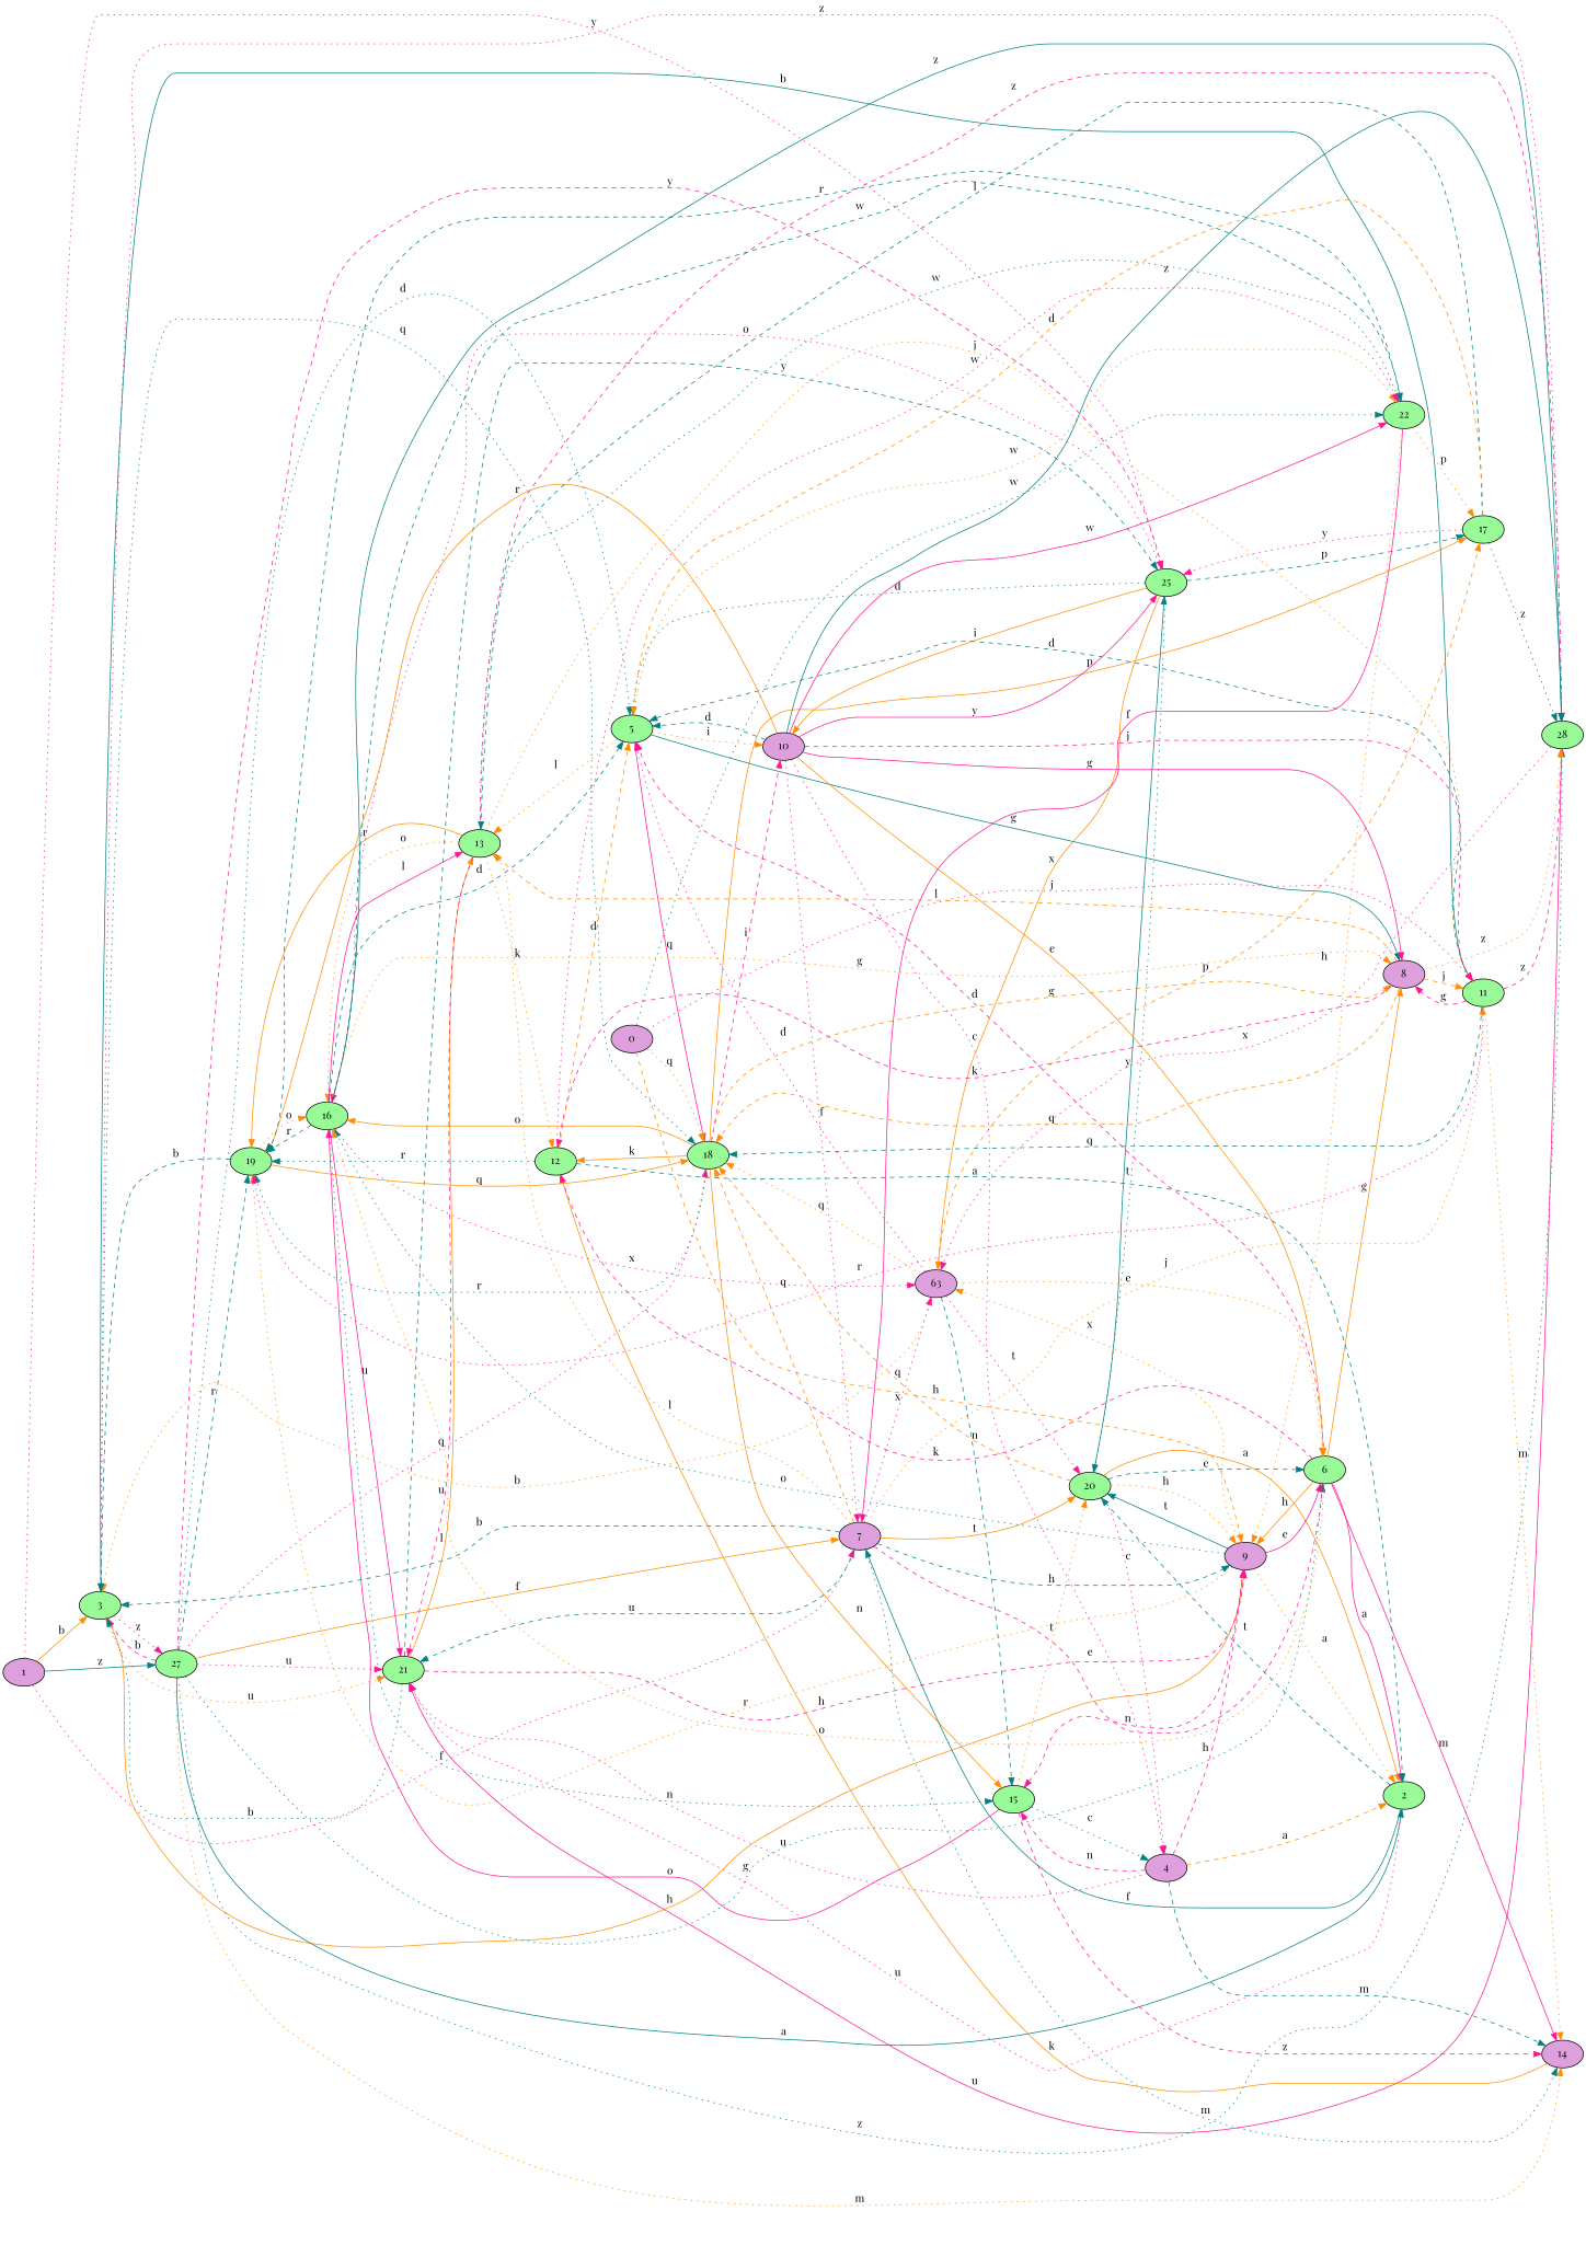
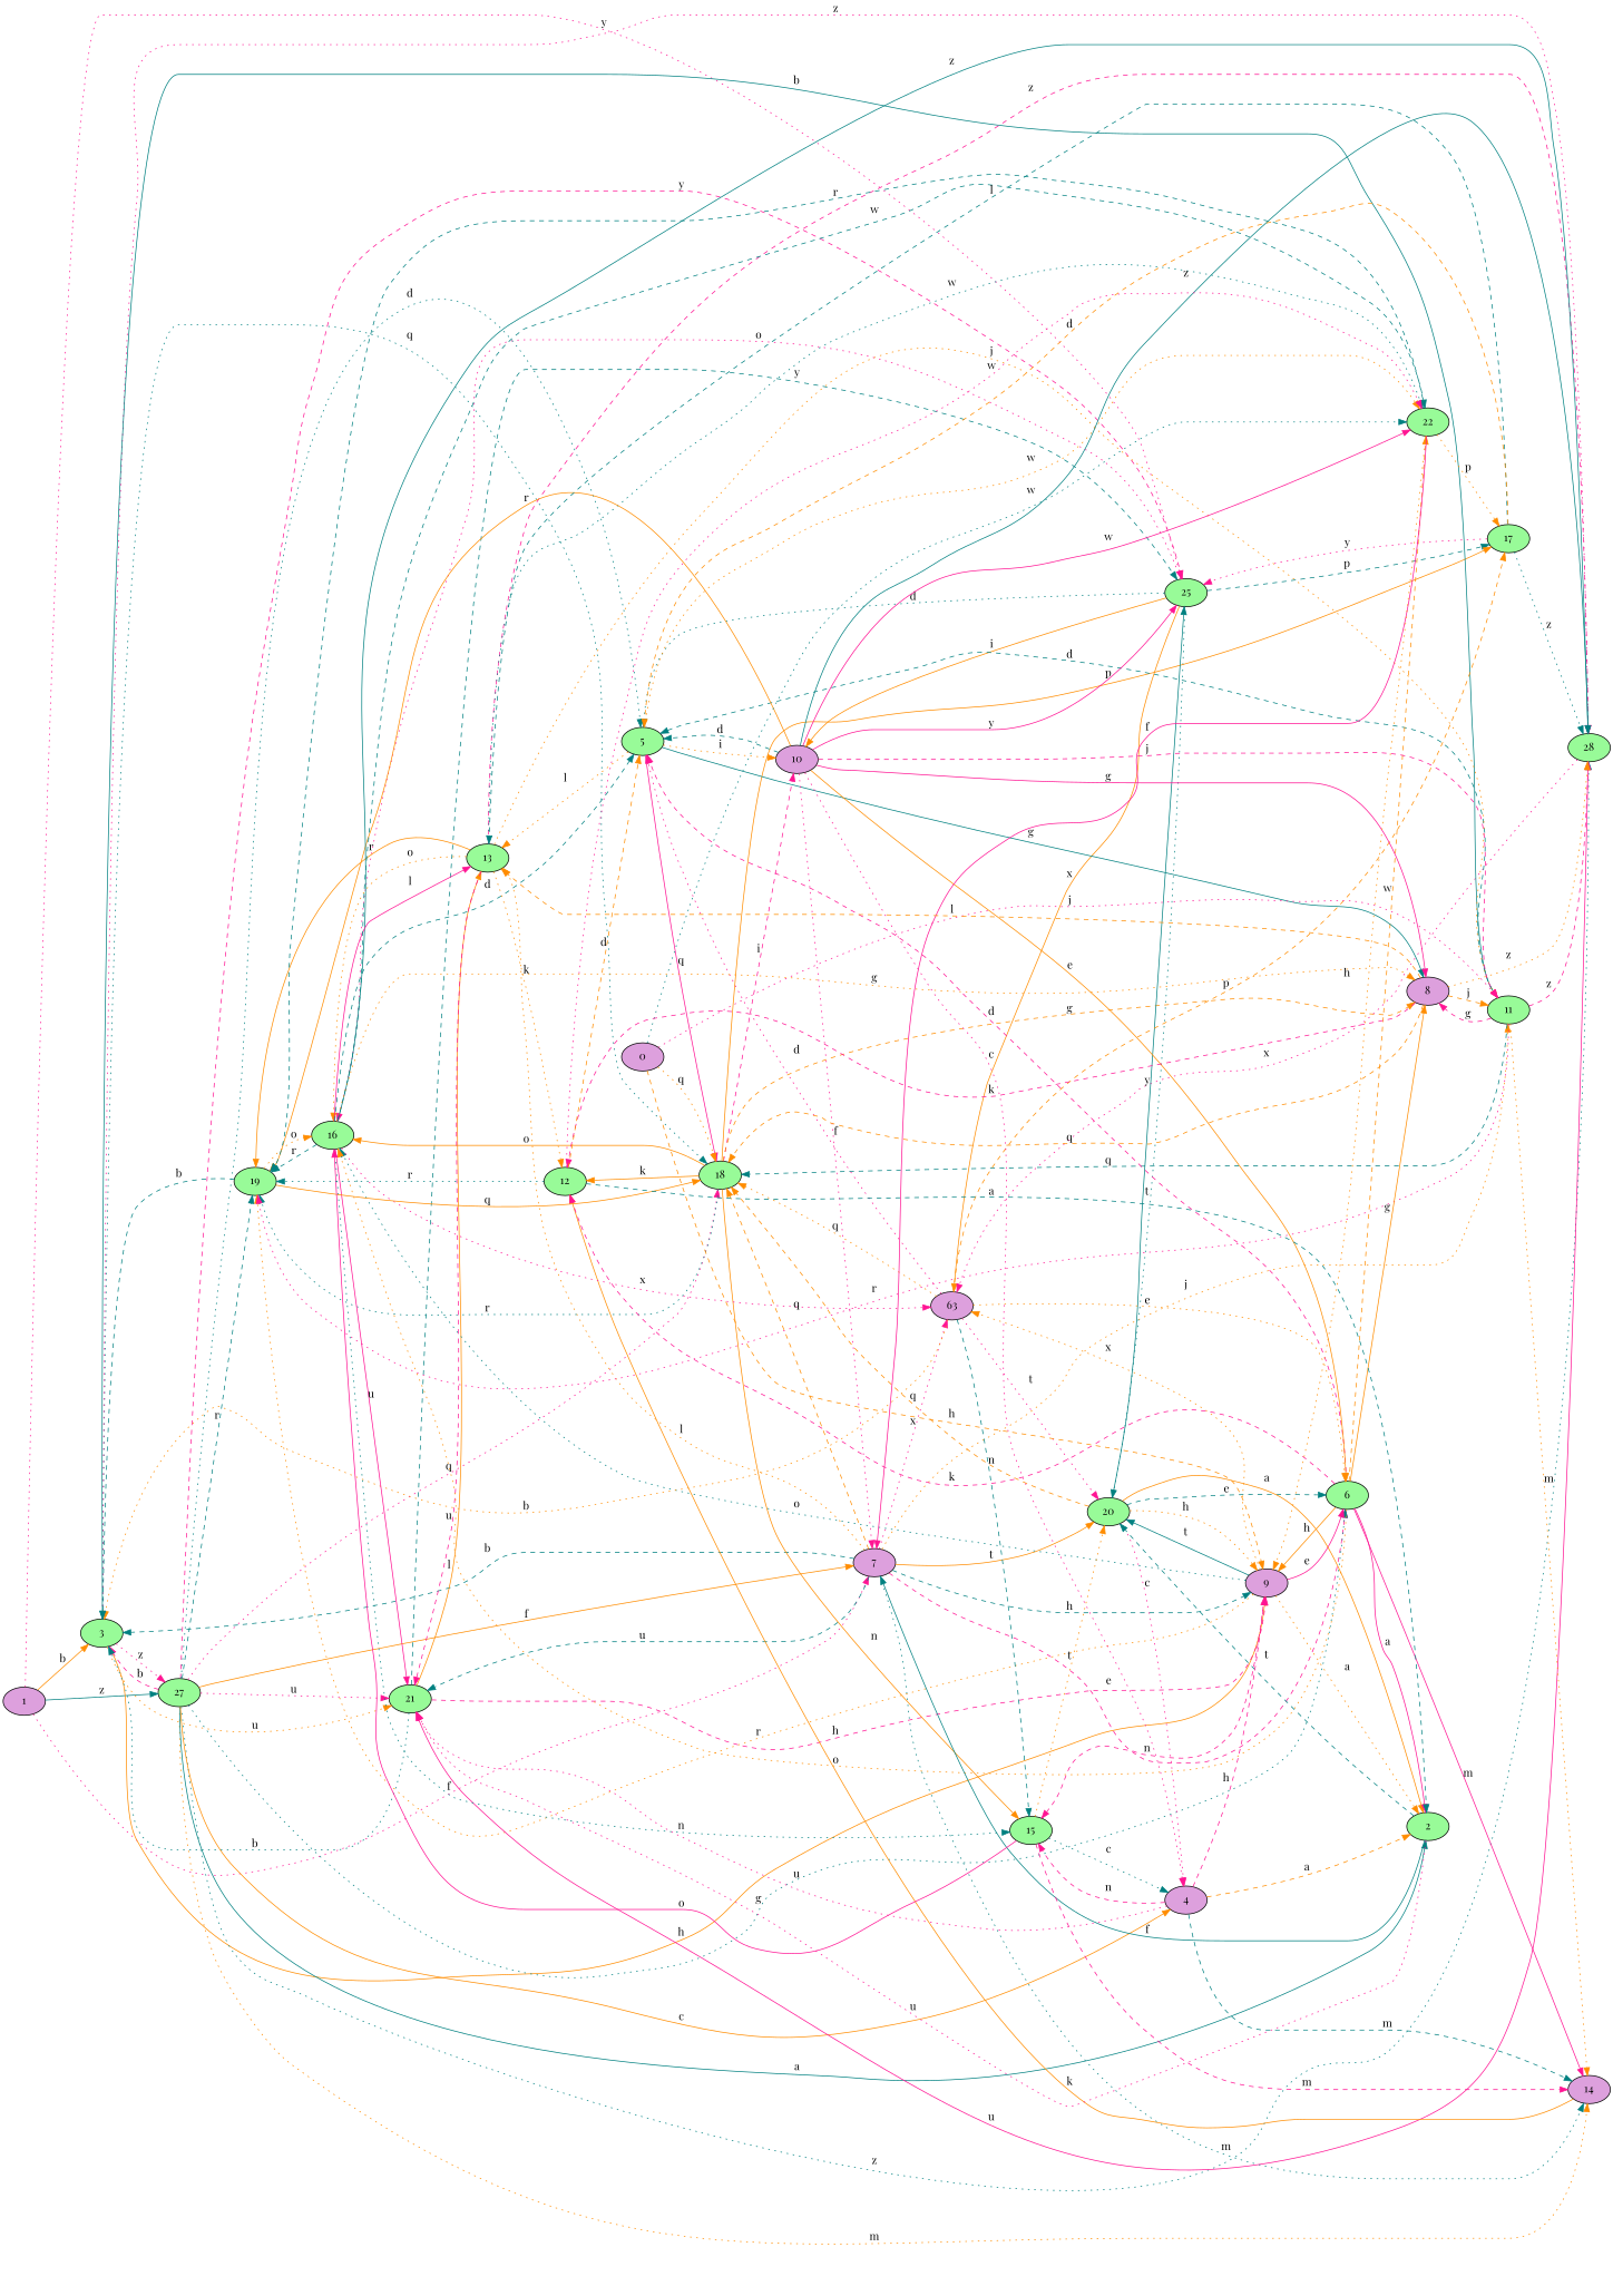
  strict digraph {
    fontname="Playfair Display"
    rankdir=LR
    node [fillcolor=palegreen fontname="Playfair Display" style=filled]
    edge [color=darkorange fontname="Playfair Display" style=dotted]
    1 [fillcolor=plum]
    3
    7 [fillcolor=plum]
    25
    27
    21
    9 [fillcolor=plum]
    18
    28
    20
    11
    14 [fillcolor=plum]
    13
    6
    n15 [fillcolor=plum label=63]
    5
    10 [fillcolor=plum]
    16
    17
    2
    4 [fillcolor=plum]
    19
    0 [fillcolor=plum]
    22
    15
    8 [fillcolor=plum]
    12
    1 -> 3 [label=b style=solid]
    1 -> 7 [color=deeppink label=f]
    1 -> 25 [color=deeppink label=y]
    1 -> 27 [color=teal label=z style=solid]
    3 -> 27 [color=deeppink label=z]
    3 -> 21 [label=u]
    3 -> 9 [label=h style=solid]
    3 -> 18 [color=teal label=q]
    3 -> 28 [color=deeppink label=z]
    7 -> 3 [color=teal label=b style=dashed]
    7 -> 21 [color=teal label=u style=dashed]
    7 -> 9 [color=teal label=h style=dashed]
    7 -> 18 [label=q style=dashed]
    7 -> 20 [label=t style=solid]
    7 -> 11 [label=j]
    7 -> 14 [color=teal label=m]
    7 -> 13 [label=l]
    7 -> 6 [color=deeppink label=e style=dashed]
    7 -> n15 [color=deeppink label=x]
    25 -> 20 [color=teal label=t]
    25 -> n15 [label=x style=solid]
    25 -> 5 [color=teal label=d]
    25 -> 10 [label=i style=solid]
    25 -> 16 [color=deeppink label=o]
    25 -> 17 [color=teal label=p style=dashed]
    27 -> 3 [color=deeppink label=b style=dashed]
    27 -> 7 [label=f style=solid]
    27 -> 25 [color=deeppink label=y style=dashed]
    27 -> 21 [color=deeppink label=u]
    27 -> 18 [color=deeppink label=q]
    27 -> 28 [color=teal label=z]
    27 -> 14 [label=m]
    27 -> 6 [color=teal label=g]
    27 -> 5 [color=teal label=d]
    27 -> 2 [color=teal label=a style=solid]
+   27 -> 4 [label=c style=solid]
    27 -> 19 [color=teal label=r style=dashed]
    21 -> 3 [color=teal label=b]
    21 -> 25 [color=teal label=y style=dashed]
    21 -> 9 [color=deeppink label=h style=dashed]
    21 -> 13 [label=l style=solid]
    9 -> 20 [color=teal label=t style=solid]
    9 -> 6 [color=deeppink label=e style=solid]
    9 -> n15 [label=x]
    9 -> 16 [color=teal label=o]
    9 -> 2 [label=a]
    9 -> 19 [label=r]
    9 -> 15 [color=deeppink label=n style=dashed]
    18 -> 10 [color=deeppink label=i style=dashed]
    18 -> 16 [label=o style=solid]
    18 -> 17 [label=p style=solid]
    18 -> 19 [color=teal label=r]
    18 -> 15 [label=n style=solid]
    18 -> 8 [label=g style=dashed]
    18 -> 12 [label=k style=solid]
    28 -> 21 [color=deeppink label=u style=solid]
    28 -> n15 [color=deeppink label=x]
    20 -> 25 [color=teal label=y style=solid]
    20 -> 9 [label=h]
    20 -> 18 [label=q style=dashed]
    20 -> 6 [color=teal label=e style=dashed]
    20 -> 2 [label=a style=solid]
    20 -> 4 [color=deeppink label=c]
    11 -> 3 [color=teal label=b style=solid]
    11 -> 18 [color=teal label=q style=dashed]
    11 -> 28 [color=deeppink label=z style=dashed]
    11 -> 14 [label=m]
    11 -> 5 [color=teal label=d style=dashed]
    11 -> 19 [color=deeppink label=r]
    11 -> 8 [color=deeppink label=g style=dashed]
    14 -> 12 [label=k style=solid]
    13 -> 21 [color=deeppink label=u style=dashed]
    13 -> 28 [color=deeppink label=z style=dashed]
    13 -> 11 [label=j]
    13 -> 16 [label=o]
    13 -> 19 [label=r style=solid]
    13 -> 22 [color=teal label=w]
    13 -> 12 [label=k]
    6 -> 9 [label=h style=solid]
    6 -> 14 [color=deeppink label=m style=solid]
    6 -> 5 [color=deeppink label=d style=dashed]
    6 -> 16 [label=o]
    6 -> 2 [color=deeppink label=a style=solid]
+   6 -> 22 [label=w style=dashed]
    6 -> 8 [label=g style=solid]
    6 -> 12 [color=deeppink label=k style=dashed]
    n15 -> 3 [label=b]
    n15 -> 18 [label=q]
    n15 -> 20 [color=deeppink label=t]
    n15 -> 6 [label=e]
    n15 -> 5 [color=deeppink label=d]
    n15 -> 17 [label=p style=dashed]
    n15 -> 15 [color=teal label=n style=dashed]
    5 -> 18 [color=deeppink label=q style=solid]
    5 -> 13 [label=l]
    5 -> 10 [label=i]
    5 -> 22 [label=w]
    5 -> 8 [color=teal label=g style=solid]
    10 -> 7 [color=deeppink label=f]
    10 -> 25 [color=deeppink label=y style=solid]
    10 -> 28 [color=teal label=z style=solid]
    10 -> 11 [color=deeppink label=j style=dashed]
    10 -> 6 [label=e style=solid]
    10 -> 5 [color=teal label=d style=dashed]
    10 -> 4 [color=deeppink label=c]
    10 -> 19 [label=r style=solid]
    10 -> 22 [color=deeppink label=w style=solid]
    10 -> 8 [color=deeppink label=g style=solid]
    16 -> 21 [color=deeppink label=u style=solid]
    16 -> 28 [color=teal label=z style=solid]
    16 -> 13 [color=deeppink label=l style=solid]
    16 -> n15 [color=deeppink label=x]
    16 -> 5 [color=teal label=d style=dashed]
    16 -> 19 [color=teal label=r style=dashed]
    16 -> 22 [color=teal label=w style=dashed]
    16 -> 15 [color=teal label=n]
    16 -> 8 [label=g]
    17 -> 25 [color=deeppink label=y]
    17 -> 28 [color=teal label=z]
    17 -> 13 [color=teal label=l style=dashed]
    17 -> 5 [label=d style=dashed]
    2 -> 7 [color=teal label=f style=solid]
    2 -> 21 [color=deeppink label=u]
    2 -> 20 [color=teal label=t style=dashed]
    4 -> 21 [color=deeppink label=u]
    4 -> 9 [color=deeppink label=h style=dashed]
    4 -> 14 [color=teal label=m style=dashed]
    4 -> 2 [label=a style=dashed]
    4 -> 15 [color=deeppink label=n style=dashed]
    19 -> 3 [color=teal label=b style=dashed]
    19 -> 18 [label=q style=solid]
    19 -> 16 [label=o]
    0 -> 9 [label=h style=dashed]
    0 -> 18 [label=q]
    0 -> 11 [color=deeppink label=j]
    0 -> 22 [color=teal label=w]
    22 -> 7 [color=deeppink label=f style=solid]
    22 -> 9 [label=h]
    22 -> 17 [label=p]
    22 -> 19 [color=teal label=r style=dashed]
    15 -> 20 [label=t]
-   15 -> 14 [color=deeppink label=z style=dashed]
+   15 -> 14 [color=deeppink label=m style=dashed]
    15 -> 16 [color=deeppink label=o style=solid]
    15 -> 4 [color=teal label=c]
    8 -> 18 [label=q style=dashed]
    8 -> 28 [label=z]
    8 -> 11 [label=j style=dashed]
    8 -> 13 [label=l style=dashed]
    8 -> 12 [color=deeppink label=k style=dashed]
    12 -> 5 [label=d style=dashed]
    12 -> 2 [color=teal label=a style=dashed]
    12 -> 19 [color=teal label=r]
    12 -> 22 [color=deeppink label=w]
  }
